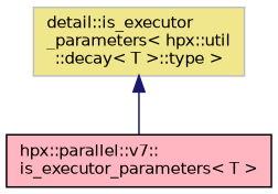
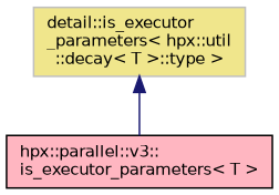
  digraph {
    node [fontname=Helvetica fontsize=10 shape=record style=filled]
-   n1 [color=black fillcolor=lightpink fontcolor=black height=0.2 label="hpx::parallel::v7::\lis_executor_parameters\< T \>" width=0.4]
+   n1 [color=black fillcolor=lightpink fontcolor=black height=0.2 label="hpx::parallel::v3::\lis_executor_parameters\< T \>" width=0.4]
    n2 [color=grey75 fillcolor=khaki height=0.2 label="detail::is_executor\l_parameters\< hpx::util\l::decay\< T \>::type \>" width=0.4]
    n2 -> n1 [color=midnightblue dir=back fontname=Helvetica fontsize=10 labelfontname=Helvetica labelfontsize=10 style=solid]
  }
